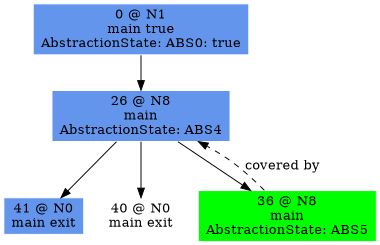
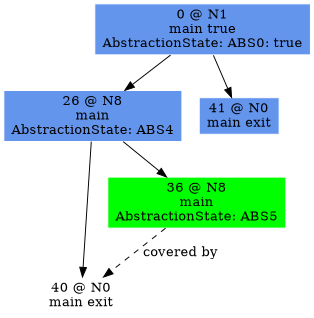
  digraph {
    node [color=white fillcolor=cornflowerblue shape=box style=filled]
    n1 [label="0 @ N1\nmain true\nAbstractionState: ABS0: true\n"]
    n2 [label="26 @ N8\nmain\nAbstractionState: ABS4\n"]
    n3 [label="41 @ N0\nmain exit\n"]
    n4 [label="40 @ N0\nmain exit\n" fillcolor=""]
    n5 [fillcolor=green label="36 @ N8\nmain\nAbstractionState: ABS5\n"]
    n1 -> n2
-   n2 -> n3
+   n1 -> n3
    n2 -> n4
    n2 -> n5
-   n5 -> n2 [label="covered by" style=dashed weight=0]
+   n5 -> n4 [label="covered by" style=dashed weight=0]
  }
